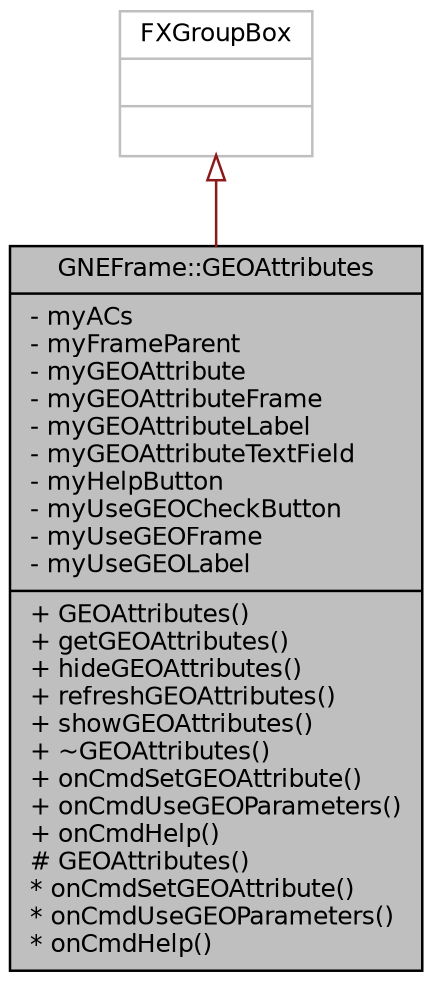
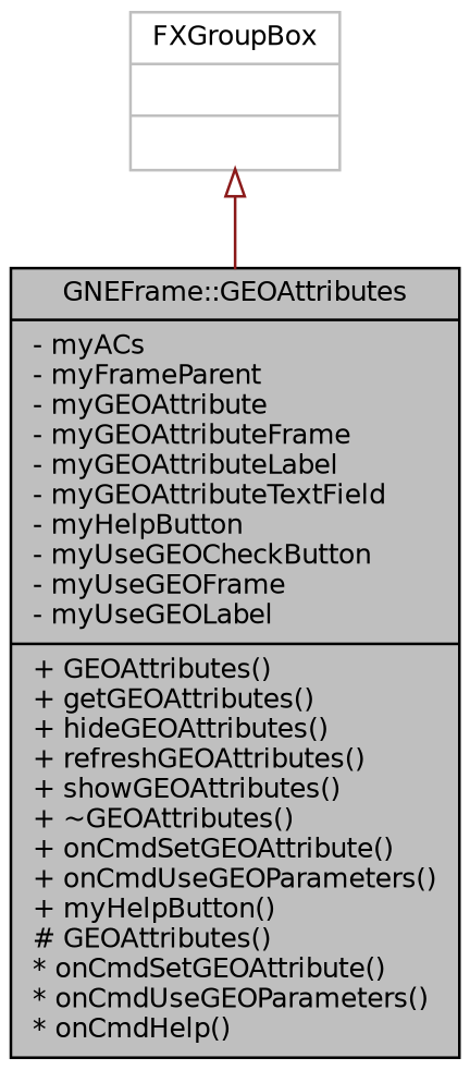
  digraph {
    node [fontname=Helvetica fontsize=10 shape=record style=filled]
-   n1 [color=black fillcolor=grey75 fontcolor=black height=0.2 label="{GNEFrame::GEOAttributes\n|- myACs\l- myFrameParent\l- myGEOAttribute\l- myGEOAttributeFrame\l- myGEOAttributeLabel\l- myGEOAttributeTextField\l- myHelpButton\l- myUseGEOCheckButton\l- myUseGEOFrame\l- myUseGEOLabel\l|+ GEOAttributes()\l+ getGEOAttributes()\l+ hideGEOAttributes()\l+ refreshGEOAttributes()\l+ showGEOAttributes()\l+ ~GEOAttributes()\l+ onCmdSetGEOAttribute()\l+ onCmdUseGEOParameters()\l+ onCmdHelp()\l# GEOAttributes()\l* onCmdSetGEOAttribute()\l* onCmdUseGEOParameters()\l* onCmdHelp()\l}" width=0.4]
+   n1 [color=black fillcolor=grey75 fontcolor=black height=0.2 label="{GNEFrame::GEOAttributes\n|- myACs\l- myFrameParent\l- myGEOAttribute\l- myGEOAttributeFrame\l- myGEOAttributeLabel\l- myGEOAttributeTextField\l- myHelpButton\l- myUseGEOCheckButton\l- myUseGEOFrame\l- myUseGEOLabel\l|+ GEOAttributes()\l+ getGEOAttributes()\l+ hideGEOAttributes()\l+ refreshGEOAttributes()\l+ showGEOAttributes()\l+ ~GEOAttributes()\l+ onCmdSetGEOAttribute()\l+ onCmdUseGEOParameters()\l+ myHelpButton()\l# GEOAttributes()\l* onCmdSetGEOAttribute()\l* onCmdUseGEOParameters()\l* onCmdHelp()\l}" width=0.4]
    n2 [color=grey75 fillcolor=white height=0.2 label="{FXGroupBox\n||}" width=0.4]
    n2 -> n1 [arrowtail=onormal color=firebrick4 dir=back fontname=Helvetica fontsize=10 labelfontname=Helvetica labelfontsize=10 style=solid]
  }
